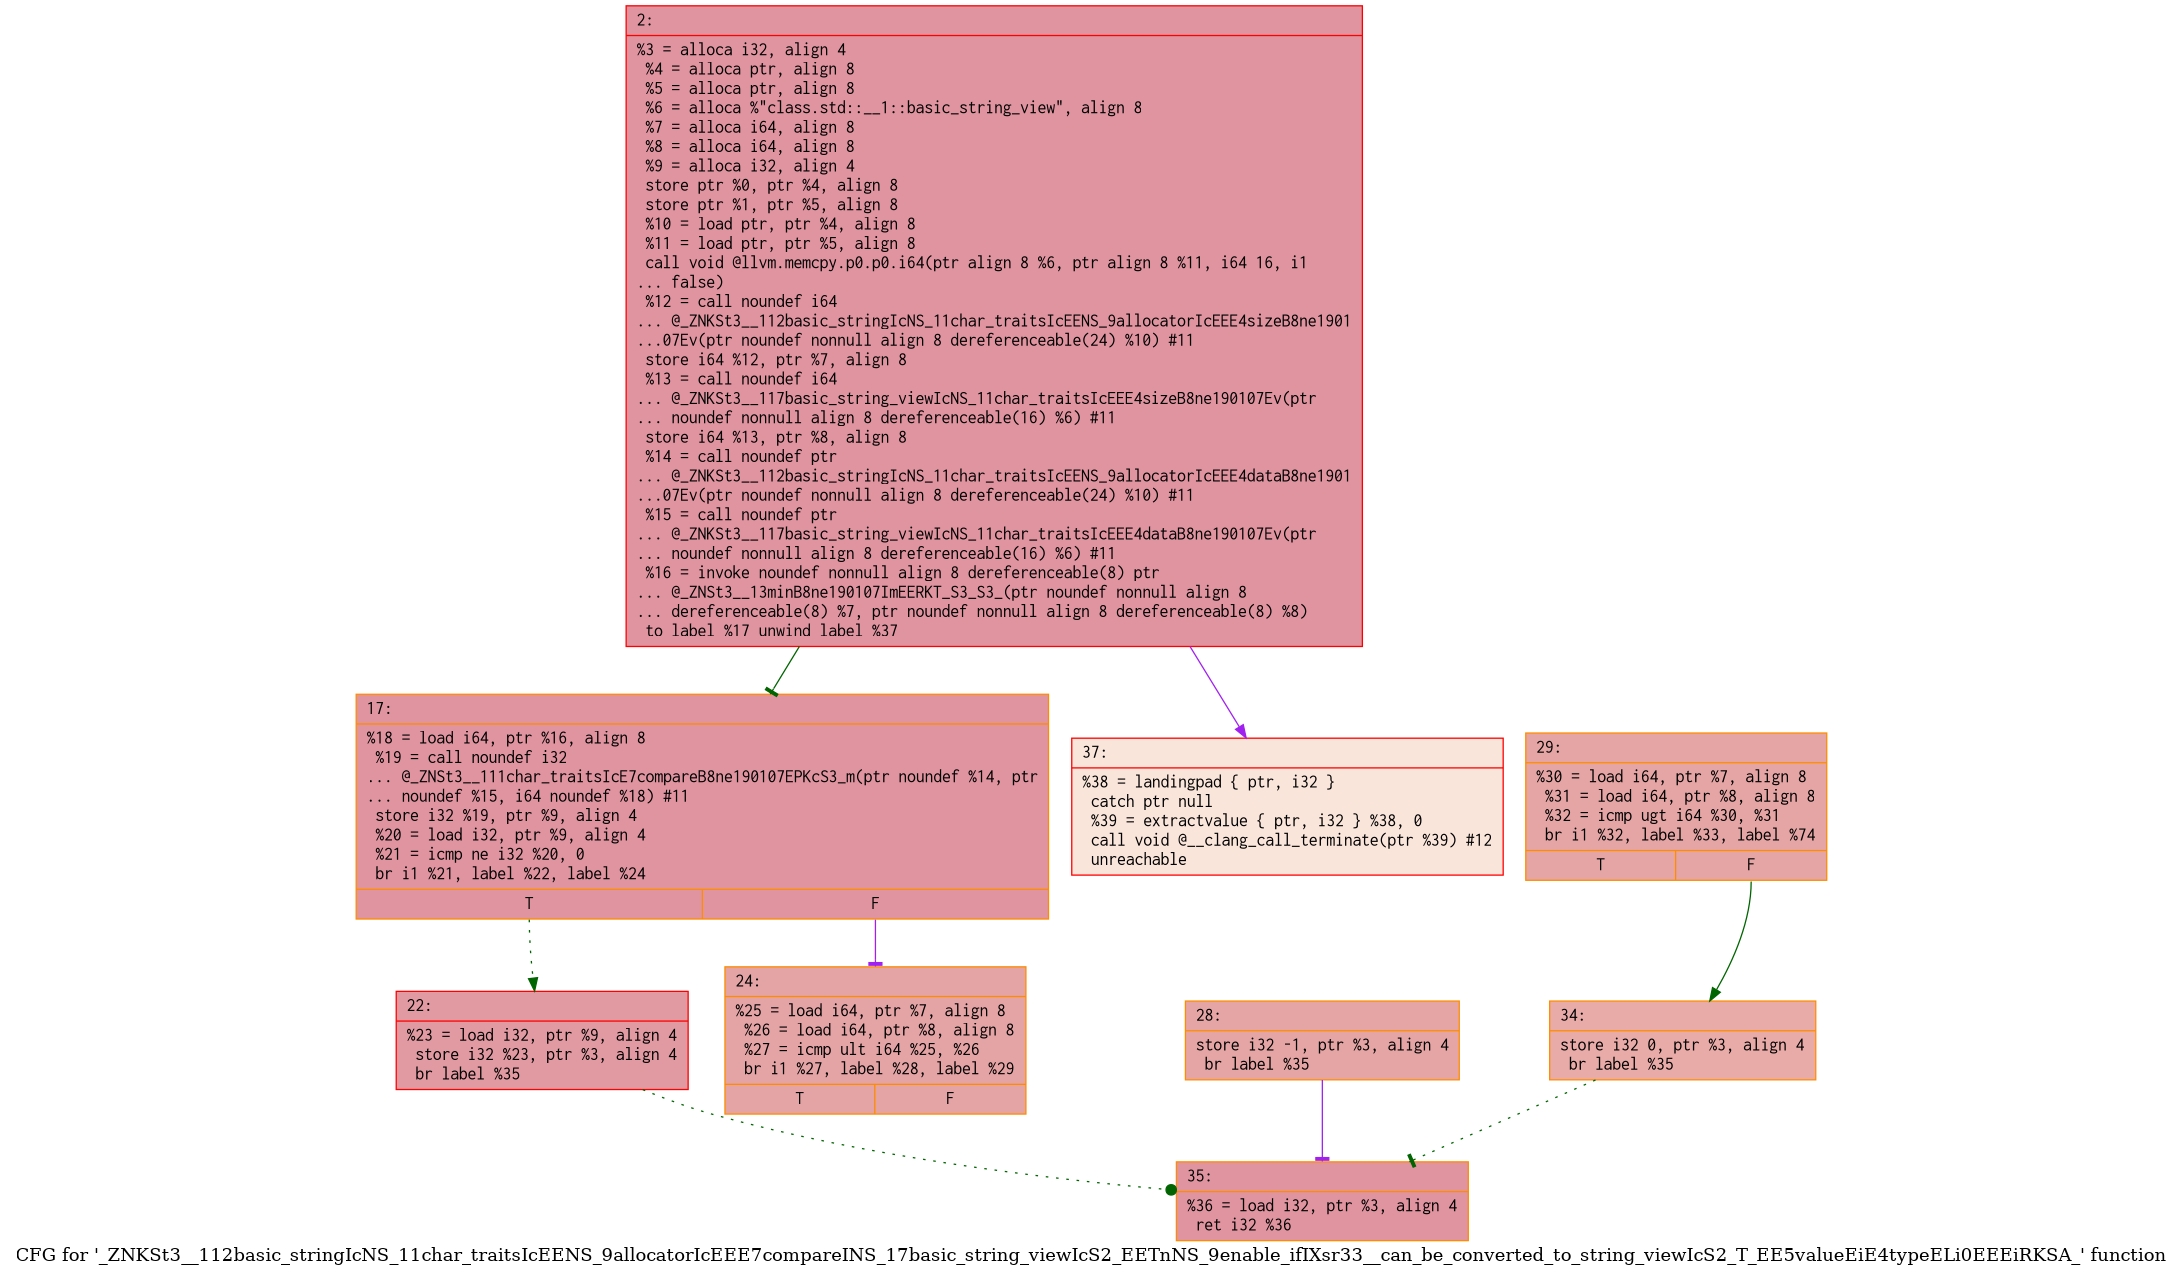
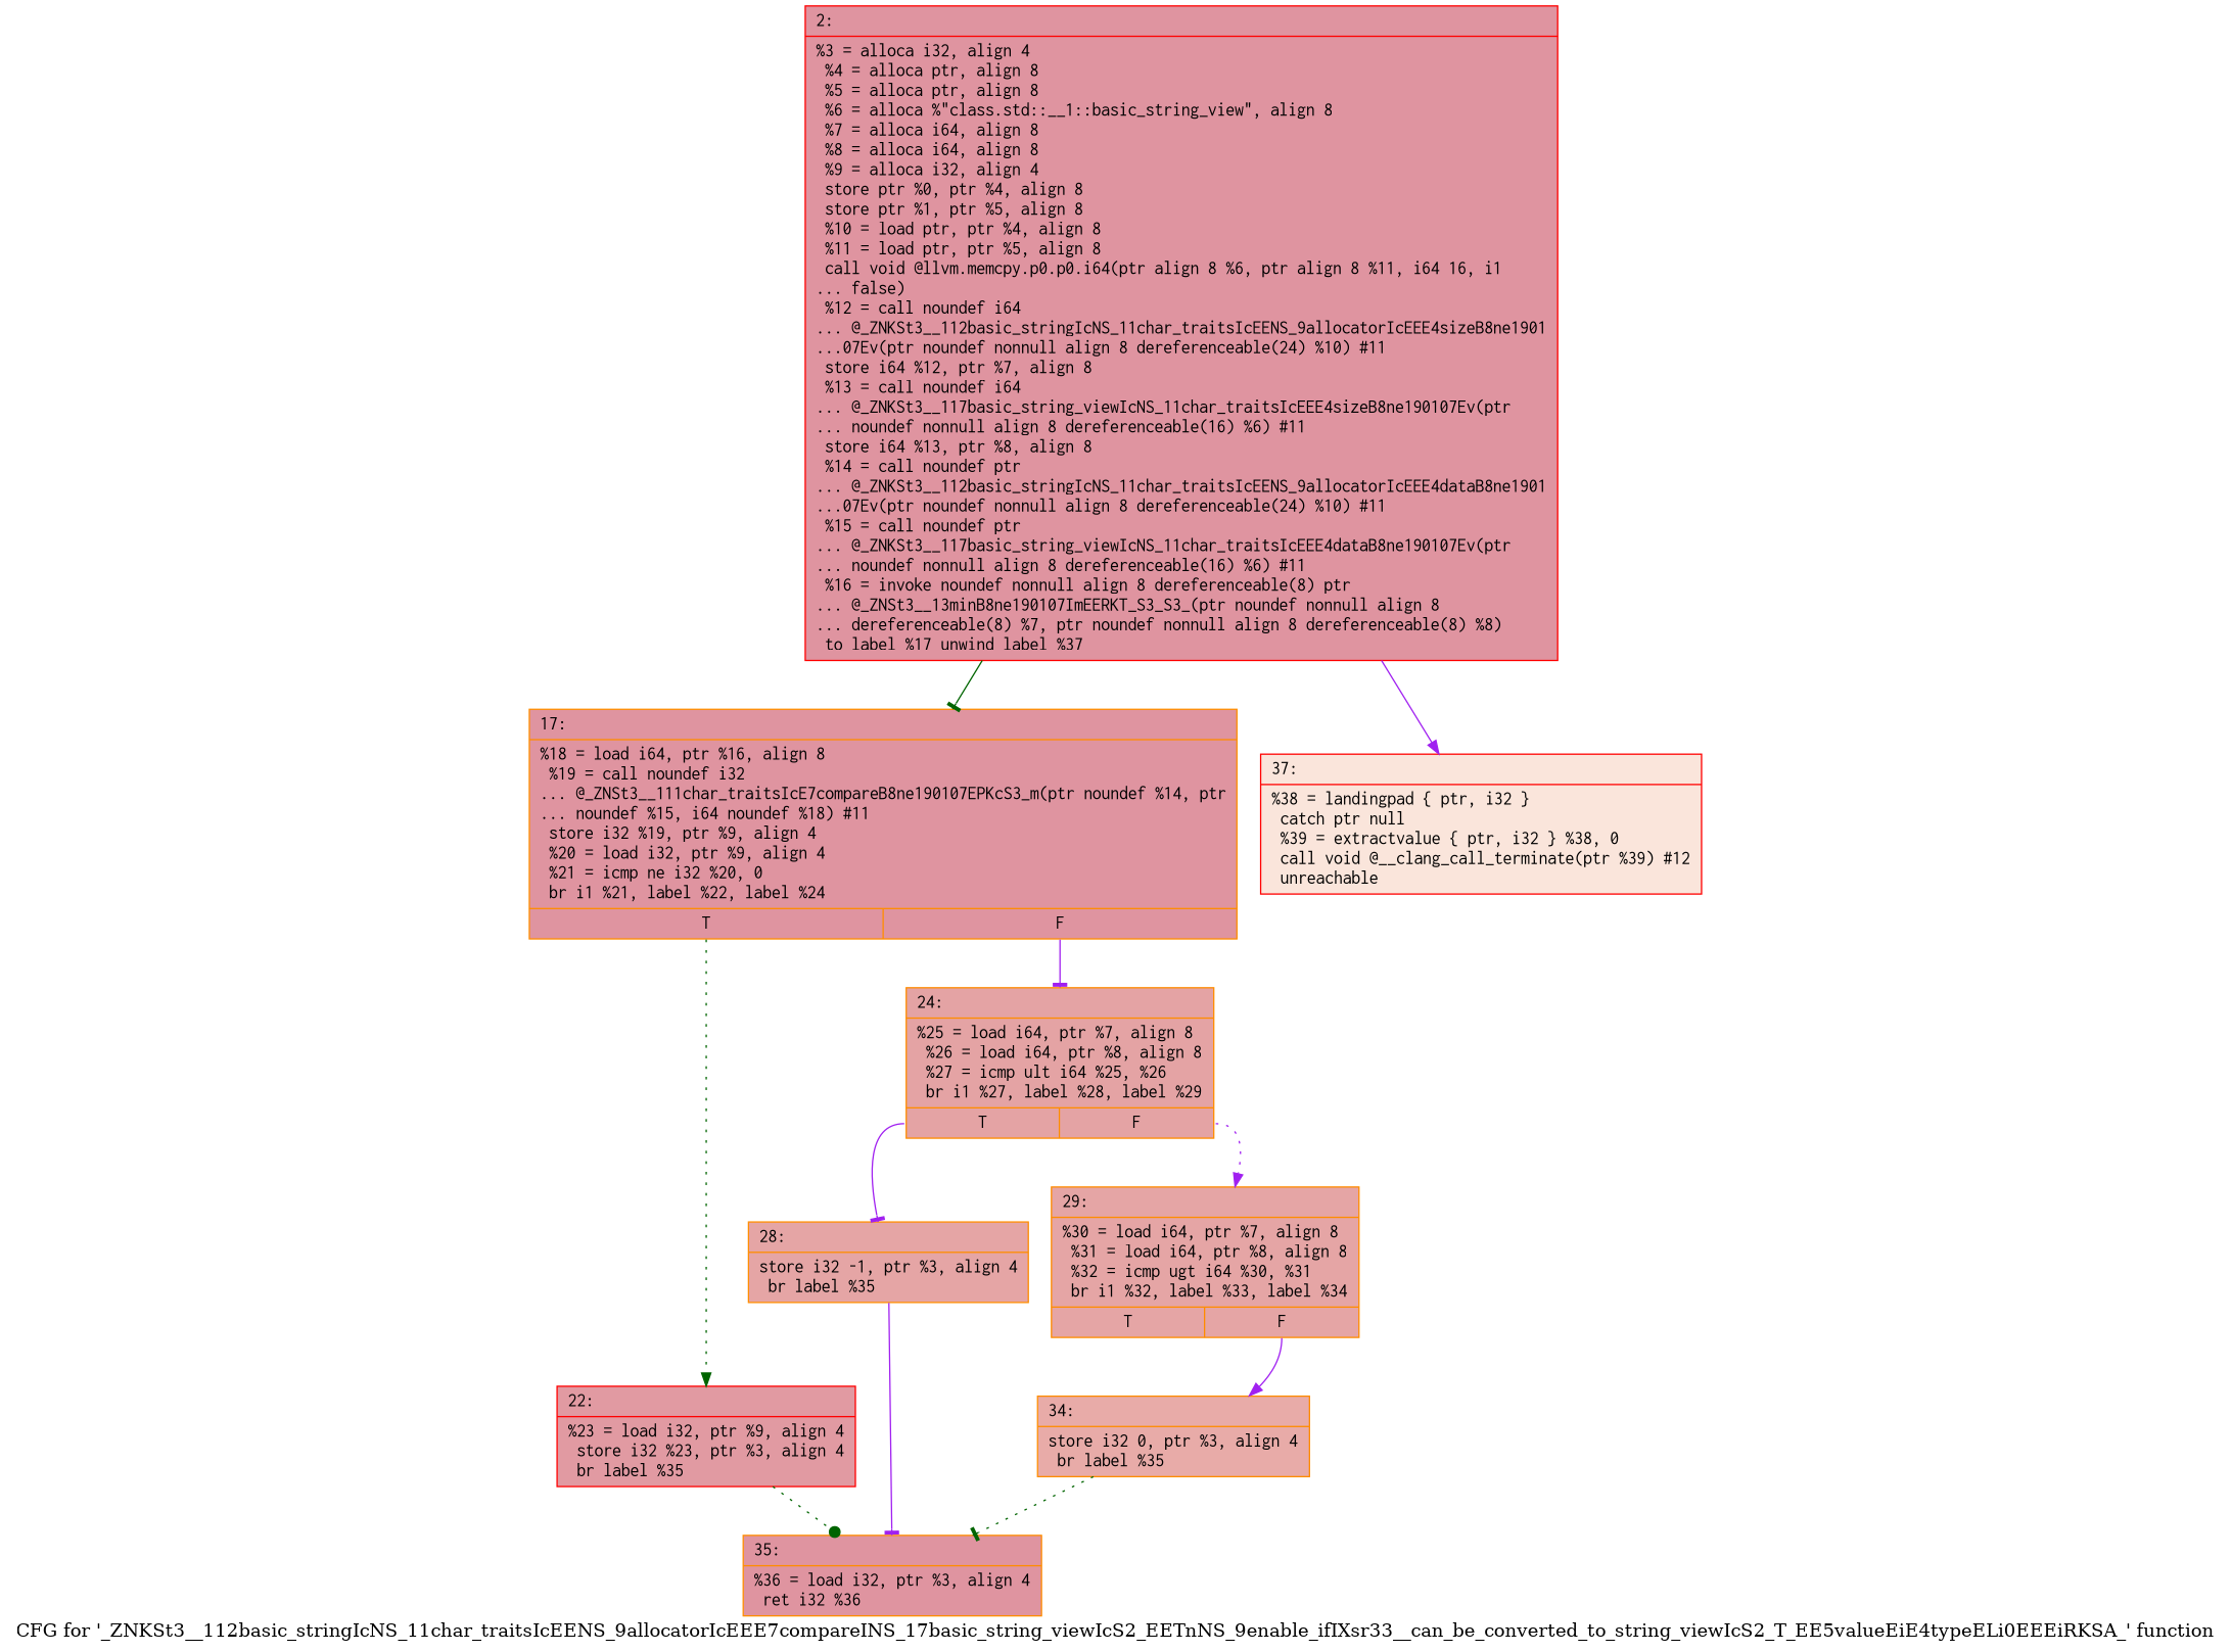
  digraph {
    label="CFG for '_ZNKSt3__112basic_stringIcNS_11char_traitsIcEENS_9allocatorIcEEE7compareINS_17basic_string_viewIcS2_EETnNS_9enable_ifIXsr33__can_be_converted_to_string_viewIcS2_T_EE5valueEiE4typeELi0EEEiRKSA_' function"
    node [color=darkorange fillcolor="#b70d2870" fontname=Courier shape=record style=filled]
    edge [arrowhead=tee color=darkgreen style=solid]
    n1 [color=red label="{2:\l|  %3 = alloca i32, align 4\l  %4 = alloca ptr, align 8\l  %5 = alloca ptr, align 8\l  %6 = alloca %\"class.std::__1::basic_string_view\", align 8\l  %7 = alloca i64, align 8\l  %8 = alloca i64, align 8\l  %9 = alloca i32, align 4\l  store ptr %0, ptr %4, align 8\l  store ptr %1, ptr %5, align 8\l  %10 = load ptr, ptr %4, align 8\l  %11 = load ptr, ptr %5, align 8\l  call void @llvm.memcpy.p0.p0.i64(ptr align 8 %6, ptr align 8 %11, i64 16, i1\l... false)\l  %12 = call noundef i64\l... @_ZNKSt3__112basic_stringIcNS_11char_traitsIcEENS_9allocatorIcEEE4sizeB8ne1901\l...07Ev(ptr noundef nonnull align 8 dereferenceable(24) %10) #11\l  store i64 %12, ptr %7, align 8\l  %13 = call noundef i64\l... @_ZNKSt3__117basic_string_viewIcNS_11char_traitsIcEEE4sizeB8ne190107Ev(ptr\l... noundef nonnull align 8 dereferenceable(16) %6) #11\l  store i64 %13, ptr %8, align 8\l  %14 = call noundef ptr\l... @_ZNKSt3__112basic_stringIcNS_11char_traitsIcEENS_9allocatorIcEEE4dataB8ne1901\l...07Ev(ptr noundef nonnull align 8 dereferenceable(24) %10) #11\l  %15 = call noundef ptr\l... @_ZNKSt3__117basic_string_viewIcNS_11char_traitsIcEEE4dataB8ne190107Ev(ptr\l... noundef nonnull align 8 dereferenceable(16) %6) #11\l  %16 = invoke noundef nonnull align 8 dereferenceable(8) ptr\l... @_ZNSt3__13minB8ne190107ImEERKT_S3_S3_(ptr noundef nonnull align 8\l... dereferenceable(8) %7, ptr noundef nonnull align 8 dereferenceable(8) %8)\l          to label %17 unwind label %37\l}"]
    n2 [label="{17:\l|  %18 = load i64, ptr %16, align 8\l  %19 = call noundef i32\l... @_ZNSt3__111char_traitsIcE7compareB8ne190107EPKcS3_m(ptr noundef %14, ptr\l... noundef %15, i64 noundef %18) #11\l  store i32 %19, ptr %9, align 4\l  %20 = load i32, ptr %9, align 4\l  %21 = icmp ne i32 %20, 0\l  br i1 %21, label %22, label %24\l|{<s0>T|<s1>F}}"]
    n3 [color=red fillcolor="#f4c5ad70" label="{37:\l|  %38 = landingpad \{ ptr, i32 \}\l          catch ptr null\l  %39 = extractvalue \{ ptr, i32 \} %38, 0\l  call void @__clang_call_terminate(ptr %39) #12\l  unreachable\l}"]
    n4 [color=red fillcolor="#bb1b2c70" label="{22:\l|  %23 = load i32, ptr %9, align 4\l  store i32 %23, ptr %3, align 4\l  br label %35\l}"]
    n5 [fillcolor="#c32e3170" label="{24:\l|  %25 = load i64, ptr %7, align 8\l  %26 = load i64, ptr %8, align 8\l  %27 = icmp ult i64 %25, %26\l  br i1 %27, label %28, label %29\l|{<s0>T|<s1>F}}"]
    n6 [label="{35:\l|  %36 = load i32, ptr %3, align 4\l  ret i32 %36\l}"]
    n7 [fillcolor="#c5333470" label="{28:\l|  store i32 -1, ptr %3, align 4\l  br label %35\l}"]
-   n8 [fillcolor="#c5333470" label="{29:\l|  %30 = load i64, ptr %7, align 8\l  %31 = load i64, ptr %8, align 8\l  %32 = icmp ugt i64 %30, %31\l  br i1 %32, label %33, label %74\l|{<s0>T|<s1>F}}"]
+   n8 [fillcolor="#c5333470" label="{29:\l|  %30 = load i64, ptr %7, align 8\l  %31 = load i64, ptr %8, align 8\l  %32 = icmp ugt i64 %30, %31\l  br i1 %32, label %33, label %34\l|{<s0>T|<s1>F}}"]
    n9 [fillcolor="#cc403a70" label="{34:\l|  store i32 0, ptr %3, align 4\l  br label %35\l}"]
    n1 -> n2
    n1 -> n3 [arrowhead=normal color=purple]
    n2 -> n4 [arrowhead=normal style=dotted tailport=s0]
    n2 -> n5 [color=purple tailport=s1]
    n4 -> n6 [arrowhead=dot style=dotted]
+   n5 -> n7 [color=purple tailport=s0]
+   n5 -> n8 [arrowhead=normal color=purple style=dotted tailport=s1]
    n7 -> n6 [color=purple]
-   n8 -> n9 [arrowhead=normal tailport=s1]
+   n8 -> n9 [arrowhead=normal color=purple tailport=s1]
    n9 -> n6 [style=dotted]
  }
